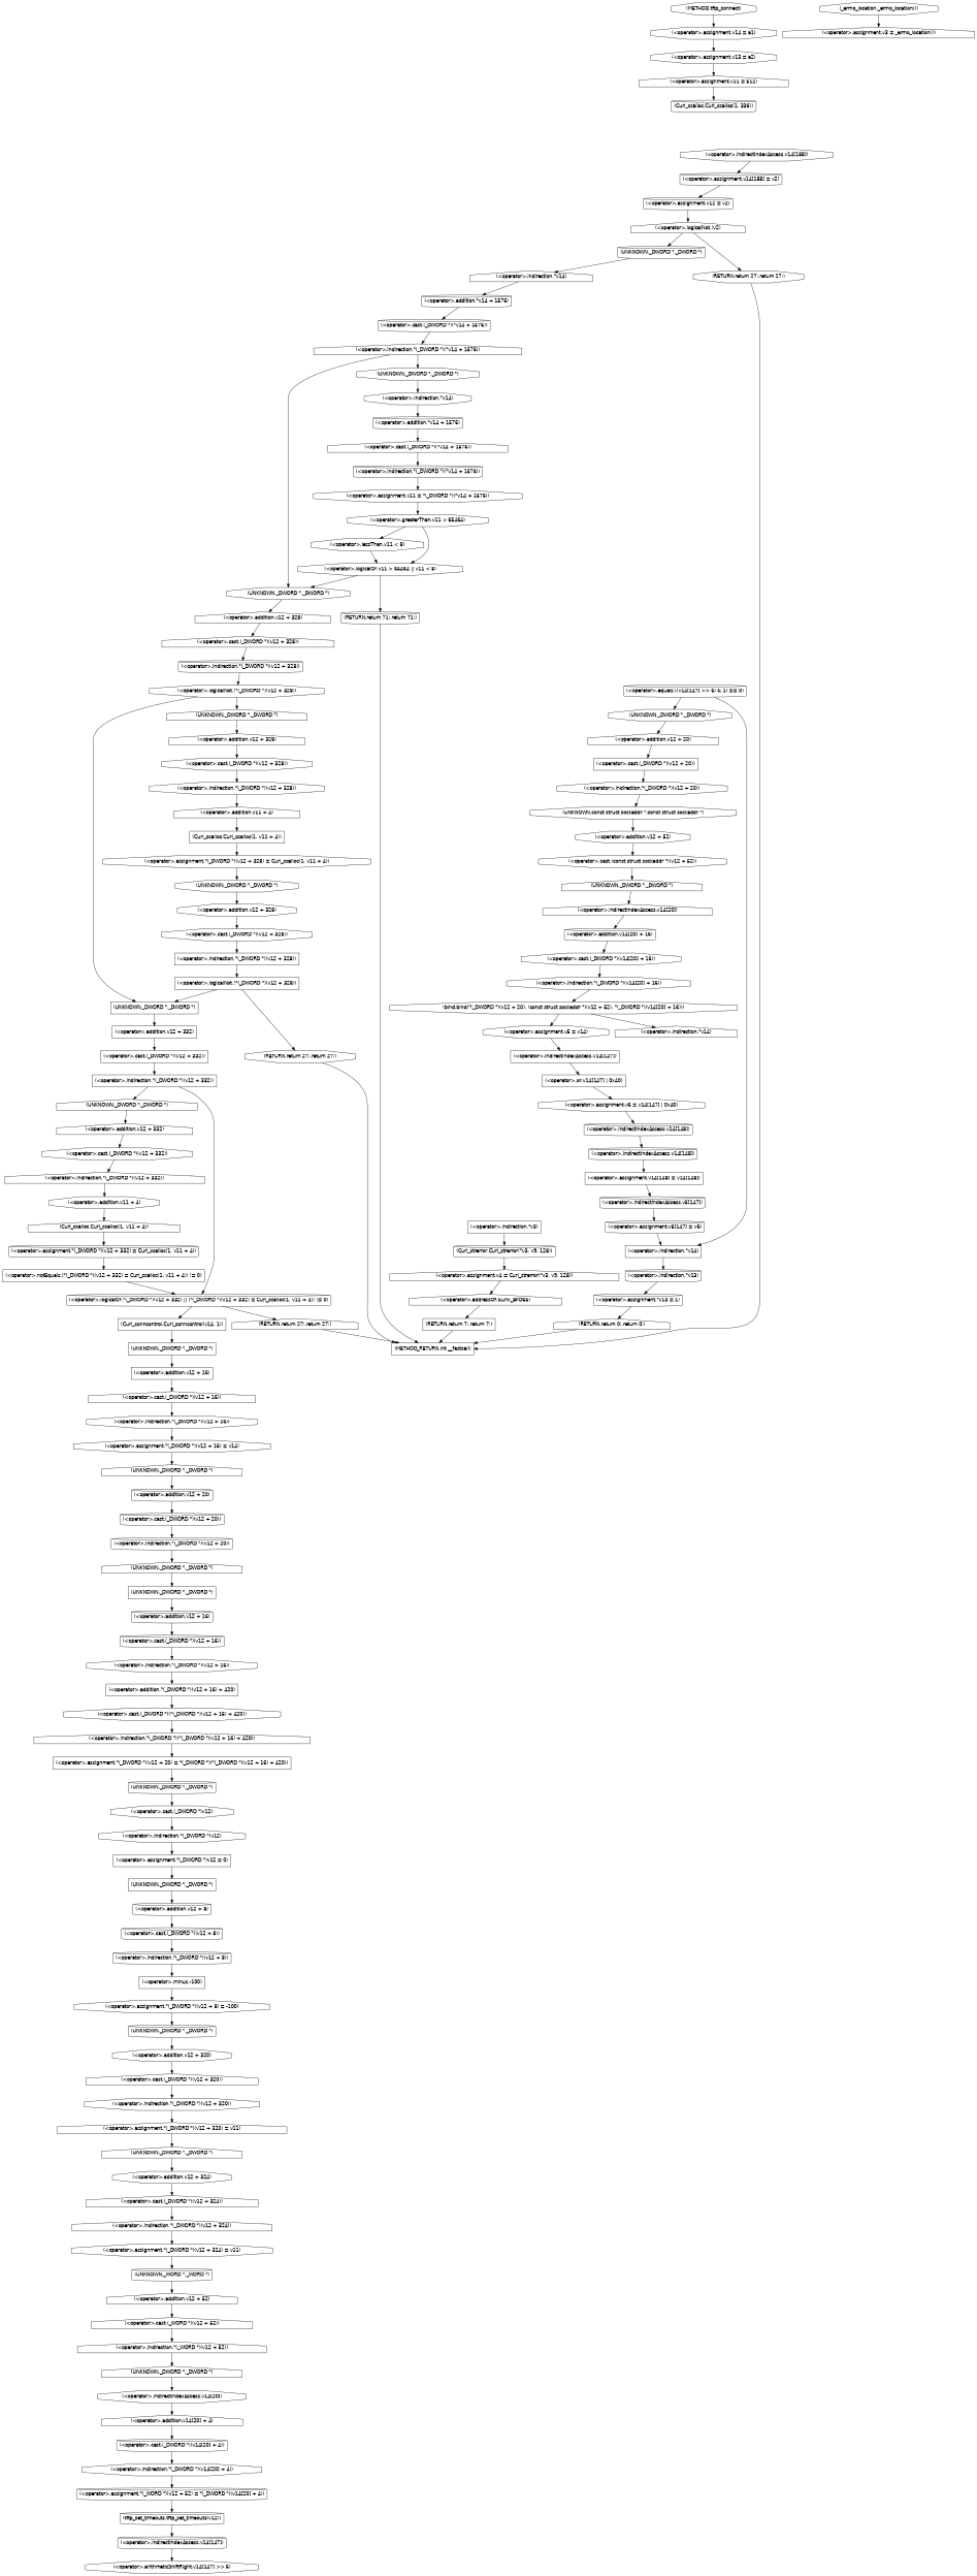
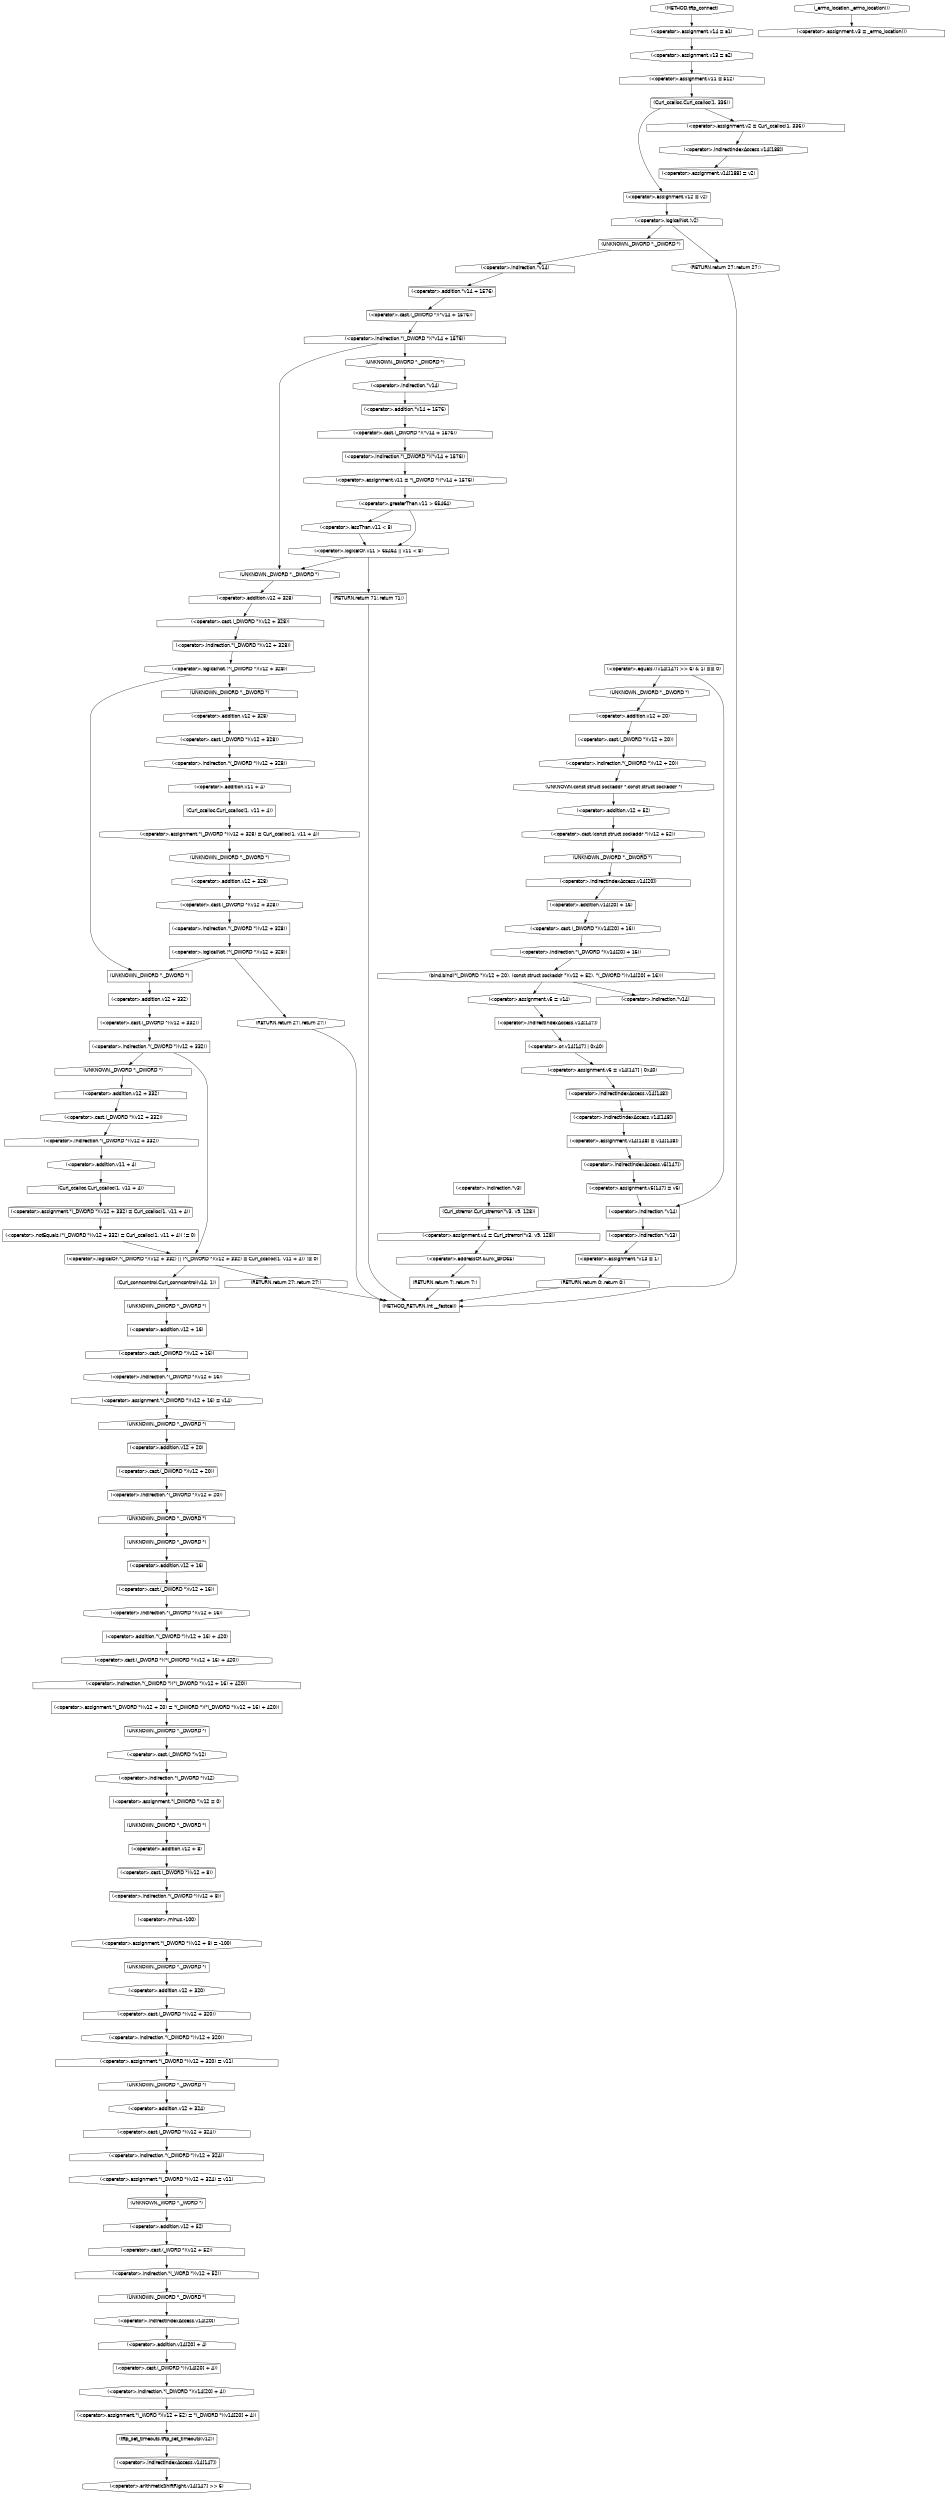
  digraph {
    fontname="DejaVu Sans"
    node [fontname="DejaVu Sans" shape=octagon]
    edge [fontname="DejaVu Sans"]
    n1 [label="(<operator>.assignment,v14 = a1)"]
    n2 [label="(<operator>.assignment,v13 = a2)"]
    n3 [label="(<operator>.assignment,v11 = 512)" shape=house]
    n4 [label="(Curl_ccalloc,Curl_ccalloc(1, 336))" shape=cylinder]
+   n5 [label="(<operator>.assignment,v2 = Curl_ccalloc(1, 336))" shape=house]
    n6 [label="(<operator>.indirectIndexAccess,v14[188])"]
    n7 [label="(<operator>.assignment,v14[188] = v2)" shape=cylinder]
    n8 [label="(<operator>.assignment,v12 = v2)" shape=cylinder]
    n9 [label="(<operator>.logicalNot,!v2)" shape=house]
    n10 [label="(RETURN,return 27;,return 27;)"]
    n11 [label="(UNKNOWN,_DWORD *,_DWORD *)" shape=cylinder]
    n12 [label="(METHOD_RETURN,int __fastcall)" shape=box]
    n13 [label="(<operator>.indirection,*v14)" shape=house]
    n14 [label="(<operator>.indirection,*(_DWORD *)(*v14 + 1576))" shape=house]
    n15 [label="(UNKNOWN,_DWORD *,_DWORD *)"]
    n16 [label="(UNKNOWN,_DWORD *,_DWORD *)"]
    n17 [label="(<operator>.indirection,*v14)"]
    n18 [label="(<operator>.addition,v12 + 328)" shape=house]
    n19 [label="(<operator>.cast,(_DWORD *)(*v14 + 1576))" shape=cylinder]
    n20 [label="(<operator>.addition,*v14 + 1576)" shape=cylinder]
    n21 [label="(<operator>.assignment,v11 = *(_DWORD *)(*v14 + 1576))"]
    n22 [label="(<operator>.greaterThan,v11 > 65464)"]
    n23 [label="(<operator>.logicalOr,v11 > 65464 || v11 < 8)"]
    n24 [label="(<operator>.lessThan,v11 < 8)"]
    n25 [label="(<operator>.indirection,*(_DWORD *)(*v14 + 1576))" shape=cylinder]
    n26 [label="(<operator>.cast,(_DWORD *)(*v14 + 1576))" shape=house]
    n27 [label="(<operator>.addition,*v14 + 1576)" shape=cylinder]
    n28 [label="(RETURN,return 71;,return 71;)" shape=cylinder]
    n29 [label="(<operator>.logicalNot,!*(_DWORD *)(v12 + 328))"]
    n30 [label="(UNKNOWN,_DWORD *,_DWORD *)" shape=house]
    n31 [label="(UNKNOWN,_DWORD *,_DWORD *)" shape=box]
    n32 [label="(<operator>.addition,v12 + 328)" shape=house]
    n33 [label="(<operator>.addition,v12 + 332)" shape=box]
    n34 [label="(<operator>.indirection,*(_DWORD *)(v12 + 328))" shape=cylinder]
    n35 [label="(<operator>.cast,(_DWORD *)(v12 + 328))" shape=house]
    n36 [label="(<operator>.assignment,*(_DWORD *)(v12 + 328) = Curl_ccalloc(1, v11 + 4))"]
    n37 [label="(UNKNOWN,_DWORD *,_DWORD *)"]
    n38 [label="(<operator>.addition,v12 + 328)"]
    n39 [label="(<operator>.indirection,*(_DWORD *)(v12 + 328))"]
    n40 [label="(<operator>.addition,v11 + 4)" shape=house]
    n41 [label="(Curl_ccalloc,Curl_ccalloc(1, v11 + 4))" shape=box]
    n42 [label="(<operator>.cast,(_DWORD *)(v12 + 328))"]
    n43 [label="(<operator>.logicalNot,!*(_DWORD *)(v12 + 328))" shape=box]
    n44 [label="(RETURN,return 27;,return 27;)"]
    n45 [label="(<operator>.indirection,*(_DWORD *)(v12 + 328))" shape=box]
    n46 [label="(<operator>.cast,(_DWORD *)(v12 + 328))"]
    n47 [label="(<operator>.logicalOr,*(_DWORD *)(v12 + 332) || (*(_DWORD *)(v12 + 332) = Curl_ccalloc(1, v11 + 4)) != 0)" shape=cylinder]
    n48 [label="(Curl_conncontrol,Curl_conncontrol(v14, 1))" shape=box]
    n49 [label="(RETURN,return 27;,return 27;)" shape=house]
    n50 [label="(UNKNOWN,_DWORD *,_DWORD *)" shape=box]
    n51 [label="(<operator>.indirection,*(_DWORD *)(v12 + 332))" shape=box]
    n52 [label="(UNKNOWN,_DWORD *,_DWORD *)" shape=house]
    n53 [label="(<operator>.addition,v12 + 332)" shape=house]
    n54 [label="(<operator>.cast,(_DWORD *)(v12 + 332))" shape=box]
    n55 [label="(<operator>.notEquals,(*(_DWORD *)(v12 + 332) = Curl_ccalloc(1, v11 + 4)) != 0)" shape=box]
    n56 [label="(<operator>.assignment,*(_DWORD *)(v12 + 332) = Curl_ccalloc(1, v11 + 4))" shape=cylinder]
    n57 [label="(<operator>.indirection,*(_DWORD *)(v12 + 332))" shape=house]
    n58 [label="(<operator>.addition,v11 + 4)"]
    n59 [label="(Curl_ccalloc,Curl_ccalloc(1, v11 + 4))" shape=house]
    n60 [label="(<operator>.cast,(_DWORD *)(v12 + 332))"]
    n61 [label="(<operator>.addition,v12 + 16)" shape=box]
    n62 [label="(<operator>.assignment,*(_DWORD *)(v12 + 16) = v14)"]
    n63 [label="(UNKNOWN,_DWORD *,_DWORD *)" shape=house]
    n64 [label="(<operator>.addition,v12 + 20)" shape=cylinder]
    n65 [label="(<operator>.indirection,*(_DWORD *)(v12 + 16))"]
    n66 [label="(<operator>.cast,(_DWORD *)(v12 + 16))" shape=house]
    n67 [label="(<operator>.assignment,*(_DWORD *)(v12 + 20) = *(_DWORD *)(*(_DWORD *)(v12 + 16) + 420))" shape=box]
    n68 [label="(UNKNOWN,_DWORD *,_DWORD *)" shape=cylinder]
    n69 [label="(<operator>.cast,(_DWORD *)v12)"]
    n70 [label="(<operator>.indirection,*(_DWORD *)(v12 + 20))" shape=cylinder]
    n71 [label="(UNKNOWN,_DWORD *,_DWORD *)" shape=house]
    n72 [label="(UNKNOWN,_DWORD *,_DWORD *)" shape=box]
    n73 [label="(<operator>.cast,(_DWORD *)(v12 + 20))" shape=cylinder]
    n74 [label="(<operator>.indirection,*(_DWORD *)(*(_DWORD *)(v12 + 16) + 420))" shape=house]
    n75 [label="(<operator>.cast,(_DWORD *)(*(_DWORD *)(v12 + 16) + 420))"]
    n76 [label="(<operator>.addition,v12 + 16)" shape=cylinder]
    n77 [label="(<operator>.addition,*(_DWORD *)(v12 + 16) + 420)" shape=box]
    n78 [label="(<operator>.indirection,*(_DWORD *)(v12 + 16))"]
    n79 [label="(<operator>.cast,(_DWORD *)(v12 + 16))" shape=cylinder]
    n80 [label="(<operator>.assignment,*(_DWORD *)v12 = 0)" shape=box]
    n81 [label="(UNKNOWN,_DWORD *,_DWORD *)" shape=box]
    n82 [label="(<operator>.addition,v12 + 8)" shape=cylinder]
    n83 [label="(<operator>.indirection,*(_DWORD *)v12)"]
    n84 [label="(<operator>.assignment,*(_DWORD *)(v12 + 8) = -100)"]
    n85 [label="(UNKNOWN,_DWORD *,_DWORD *)" shape=cylinder]
    n86 [label="(<operator>.addition,v12 + 320)"]
    n87 [label="(<operator>.indirection,*(_DWORD *)(v12 + 8))" shape=cylinder]
    n88 [label="(<operator>.minus,-100)" shape=box]
    n89 [label="(<operator>.cast,(_DWORD *)(v12 + 8))" shape=cylinder]
    n90 [label="(<operator>.assignment,*(_DWORD *)(v12 + 320) = v11)" shape=house]
    n91 [label="(UNKNOWN,_DWORD *,_DWORD *)" shape=house]
    n92 [label="(<operator>.addition,v12 + 324)"]
    n93 [label="(<operator>.indirection,*(_DWORD *)(v12 + 320))"]
    n94 [label="(<operator>.cast,(_DWORD *)(v12 + 320))" shape=house]
    n95 [label="(<operator>.assignment,*(_DWORD *)(v12 + 324) = v11)"]
    n96 [label="(UNKNOWN,_WORD *,_WORD *)" shape=cylinder]
    n97 [label="(<operator>.addition,v12 + 52)" shape=house]
    n98 [label="(<operator>.indirection,*(_DWORD *)(v12 + 324))" shape=house]
    n99 [label="(<operator>.cast,(_DWORD *)(v12 + 324))" shape=house]
    n100 [label="(<operator>.assignment,*(_WORD *)(v12 + 52) = *(_DWORD *)(v14[20] + 4))" shape=cylinder]
    n101 [label="(tftp_set_timeouts,tftp_set_timeouts(v12))" shape=cylinder]
    n102 [label="(<operator>.indirectIndexAccess,v14[147])" shape=cylinder]
    n103 [label="(<operator>.indirection,*(_WORD *)(v12 + 52))" shape=house]
    n104 [label="(UNKNOWN,_DWORD *,_DWORD *)" shape=house]
    n105 [label="(<operator>.indirectIndexAccess,v14[20])"]
    n106 [label="(<operator>.cast,(_WORD *)(v12 + 52))" shape=house]
    n107 [label="(<operator>.indirection,*(_DWORD *)(v14[20] + 4))"]
    n108 [label="(<operator>.cast,(_DWORD *)(v14[20] + 4))" shape=cylinder]
    n109 [label="(<operator>.addition,v14[20] + 4)" shape=house]
    n110 [label="(<operator>.arithmeticShiftRight,v14[147] >> 6)"]
    n111 [label="(<operator>.equals,((v14[147] >> 6) & 1) == 0)" shape=cylinder]
    n112 [label="(UNKNOWN,_DWORD *,_DWORD *)"]
    n113 [label="(<operator>.indirection,*v14)" shape=box]
    n114 [label="(<operator>.addition,v12 + 20)" shape=house]
    n115 [label="(<operator>.indirection,*v13)" shape=cylinder]
    n116 [label="(bind,bind(*(_DWORD *)(v12 + 20), (const struct sockaddr *)(v12 + 52), *(_DWORD *)(v14[20] + 16)))"]
    n117 [label="(<operator>.indirection,*v14)" shape=house]
    n118 [label="(<operator>.assignment,v5 = v14)"]
    n119 [label="(<operator>.indirectIndexAccess,v14[147])" shape=box]
    n120 [label="(<operator>.indirection,*(_DWORD *)(v12 + 20))"]
    n121 [label="(UNKNOWN,const struct sockaddr *,const struct sockaddr *)"]
    n122 [label="(<operator>.addition,v12 + 52)"]
    n123 [label="(<operator>.cast,(_DWORD *)(v12 + 20))" shape=box]
    n124 [label="(<operator>.cast,(const struct sockaddr *)(v12 + 52))"]
    n125 [label="(UNKNOWN,_DWORD *,_DWORD *)" shape=house]
    n126 [label="(<operator>.indirectIndexAccess,v14[20])" shape=house]
    n127 [label="(<operator>.indirection,*(_DWORD *)(v14[20] + 16))"]
    n128 [label="(<operator>.cast,(_DWORD *)(v14[20] + 16))"]
    n129 [label="(<operator>.addition,v14[20] + 16)" shape=cylinder]
    n130 [label="(_errno_location,_errno_location())"]
    n131 [label="(<operator>.assignment,v3 = _errno_location())" shape=house]
    n132 [label="(<operator>.indirection,*v3)" shape=box]
    n133 [label="(Curl_strerror,Curl_strerror(*v3, v9, 128))" shape=cylinder]
    n134 [label="(<operator>.assignment,v4 = Curl_strerror(*v3, v9, 128))" shape=house]
    n135 [label="(<operator>.addressOf,&unk_BFD65)" shape=house]
    n136 [label="(RETURN,return 7;,return 7;)" shape=box]
    n137 [label="(<operator>.or,v14[147] | 0x40)" shape=box]
    n138 [label="(<operator>.assignment,v6 = v14[147] | 0x40)"]
    n139 [label="(<operator>.indirectIndexAccess,v14[148])" shape=cylinder]
    n140 [label="(<operator>.indirectIndexAccess,v14[148])" shape=cylinder]
    n141 [label="(<operator>.assignment,v14[148] = v14[148])" shape=box]
    n142 [label="(<operator>.indirectIndexAccess,v5[147])" shape=cylinder]
    n143 [label="(<operator>.assignment,v5[147] = v6)" shape=cylinder]
    n144 [label="(<operator>.assignment,*v13 = 1)" shape=cylinder]
    n145 [label="(RETURN,return 0;,return 0;)" shape=house]
    n146 [label="(METHOD,tftp_connect)"]
    n1 -> n2
    n2 -> n3
    n3 -> n4
+   n4 -> n5
+   n5 -> n6
    n6 -> n7
-   n7 -> n8
+   n4 -> n8
    n8 -> n9
    n9 -> n10
    n9 -> n11
    n10 -> n12
    n11 -> n13
    n13 -> n20
    n14 -> n15
    n14 -> n16
    n15 -> n17
    n16 -> n18
    n17 -> n27
    n18 -> n35
    n19 -> n14
    n20 -> n19
    n21 -> n22
    n22 -> n23
    n22 -> n24
    n23 -> n16
    n23 -> n28
    n24 -> n23
    n25 -> n21
    n26 -> n25
    n27 -> n26
    n28 -> n12
    n29 -> n30
    n29 -> n31
    n30 -> n32
    n31 -> n33
    n32 -> n42
    n33 -> n54
    n34 -> n29
    n35 -> n34
    n36 -> n37
    n37 -> n38
    n38 -> n46
    n39 -> n40
    n40 -> n41
    n41 -> n36
    n42 -> n39
    n43 -> n31
    n43 -> n44
    n44 -> n12
    n45 -> n43
    n46 -> n45
    n47 -> n48
    n47 -> n49
    n48 -> n50
    n49 -> n12
    n50 -> n61
    n51 -> n47
    n51 -> n52
    n52 -> n53
    n53 -> n60
    n54 -> n51
    n55 -> n47
    n56 -> n55
    n57 -> n58
    n58 -> n59
    n59 -> n56
    n60 -> n57
    n61 -> n66
    n62 -> n63
    n63 -> n64
    n64 -> n73
    n65 -> n62
    n66 -> n65
    n67 -> n68
    n68 -> n69
    n69 -> n83
    n70 -> n71
    n71 -> n72
    n72 -> n76
    n73 -> n70
    n74 -> n67
    n75 -> n74
    n76 -> n79
    n77 -> n75
    n78 -> n77
    n79 -> n78
    n80 -> n81
    n81 -> n82
    n82 -> n89
    n83 -> n80
    n84 -> n85
    n85 -> n86
    n86 -> n94
    n87 -> n88
-   n88 -> n84
    n89 -> n87
    n90 -> n91
    n91 -> n92
    n92 -> n99
    n93 -> n90
    n94 -> n93
    n95 -> n96
    n96 -> n97
    n97 -> n106
    n98 -> n95
    n99 -> n98
    n100 -> n101
    n101 -> n102
    n102 -> n110
    n103 -> n104
    n104 -> n105
    n105 -> n109
    n106 -> n103
    n107 -> n100
    n108 -> n107
    n109 -> n108
    n111 -> n112
    n111 -> n113
    n112 -> n114
    n113 -> n115
    n114 -> n123
    n115 -> n144
    n116 -> n117
    n116 -> n118
    n118 -> n119
    n119 -> n137
    n120 -> n121
    n121 -> n122
    n122 -> n124
    n123 -> n120
    n124 -> n125
    n125 -> n126
    n126 -> n129
    n127 -> n116
    n128 -> n127
    n129 -> n128
    n130 -> n131
    n132 -> n133
    n133 -> n134
    n134 -> n135
    n135 -> n136
    n136 -> n12
    n137 -> n138
    n138 -> n139
    n139 -> n140
    n140 -> n141
    n141 -> n142
    n142 -> n143
    n143 -> n113
    n144 -> n145
    n145 -> n12
    n146 -> n1
  }
